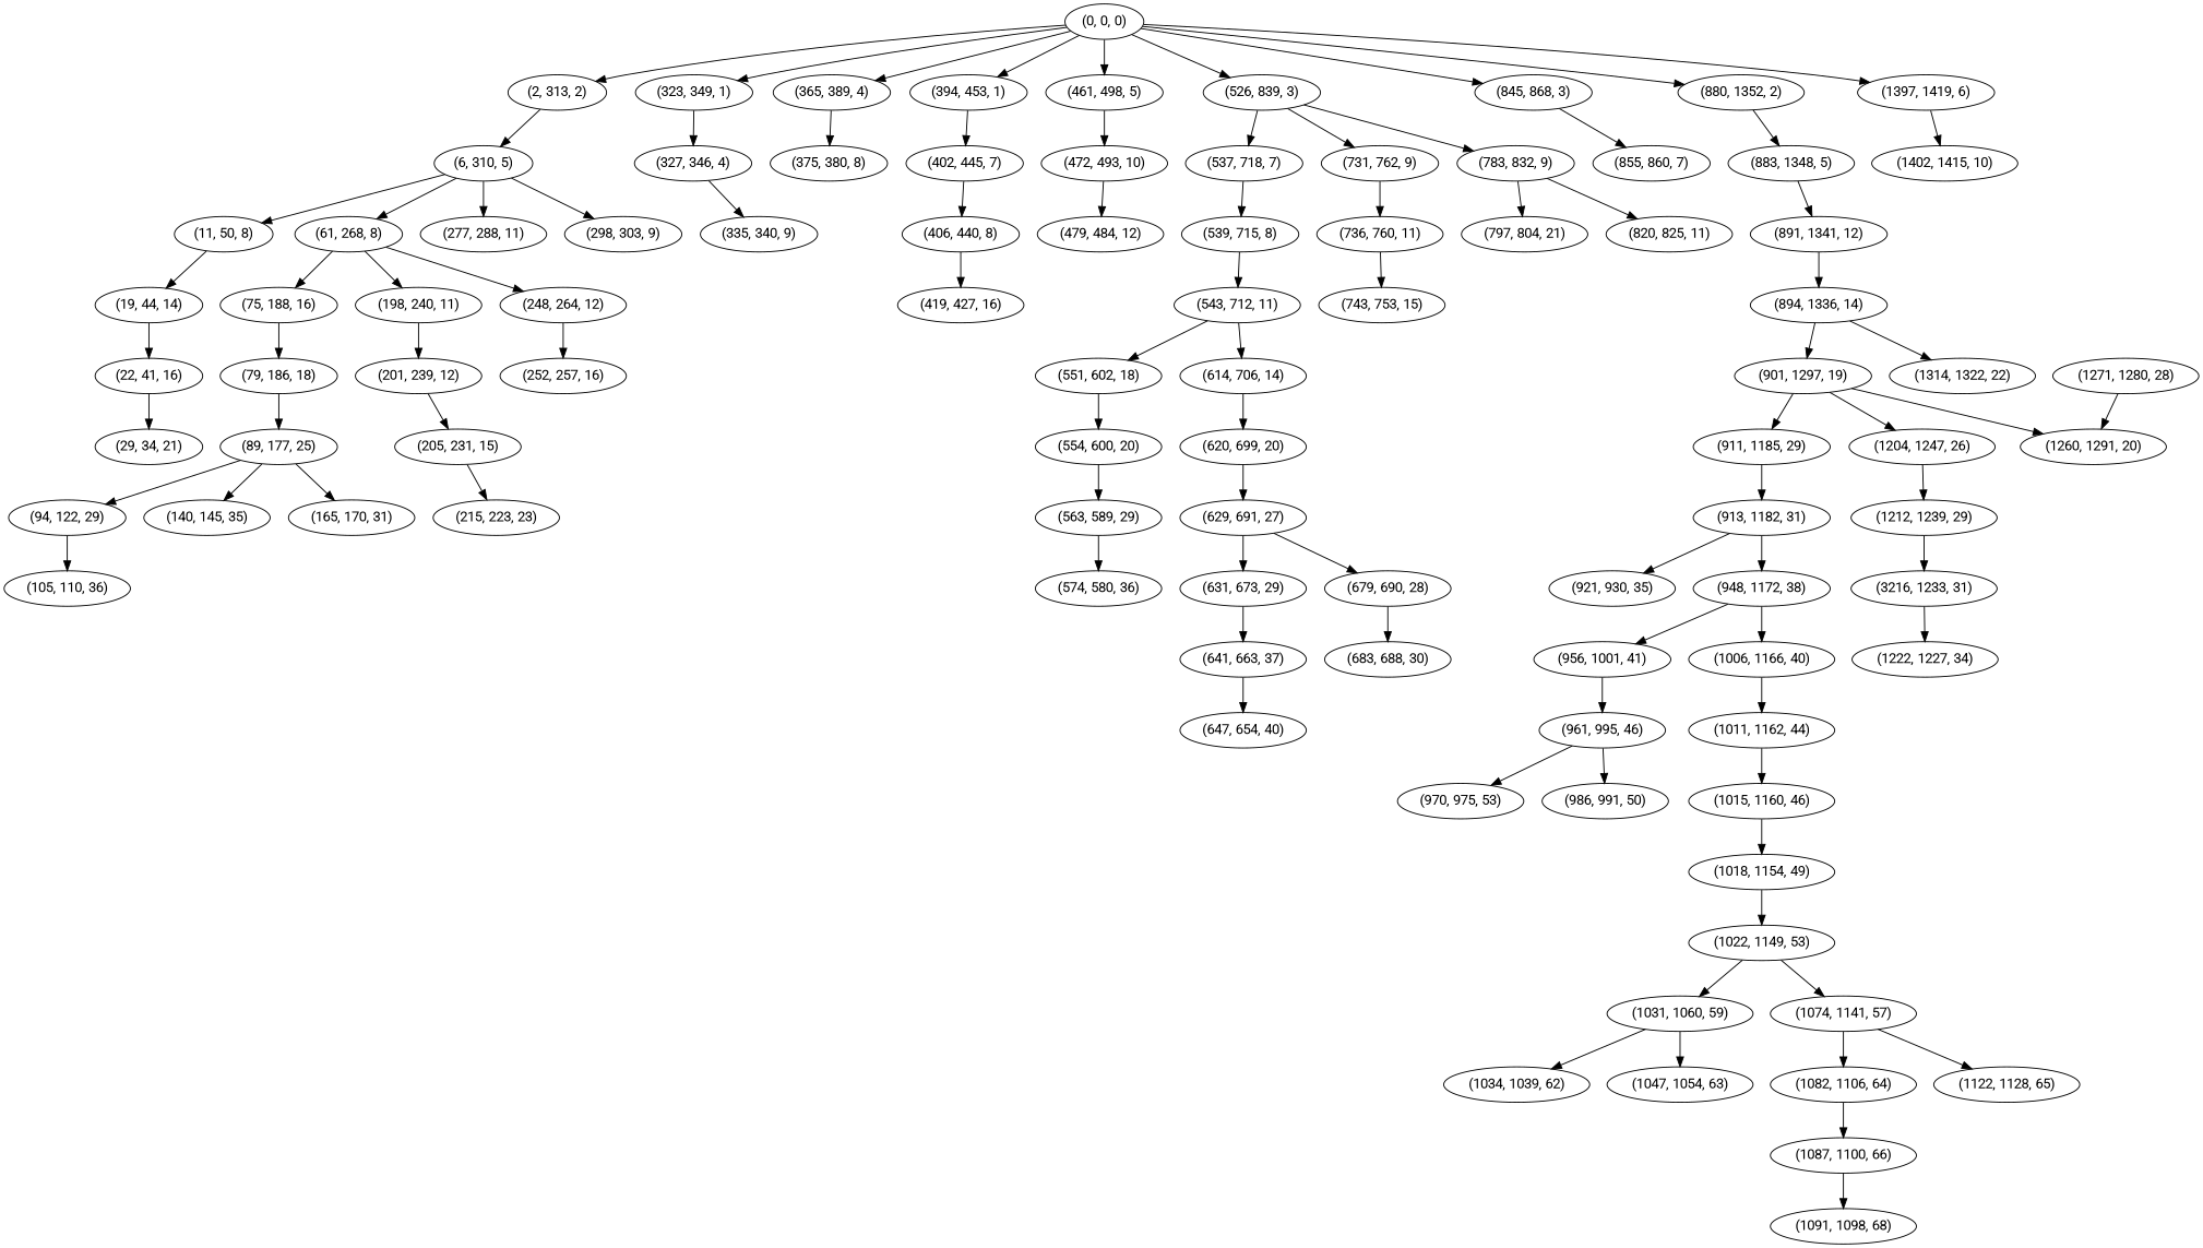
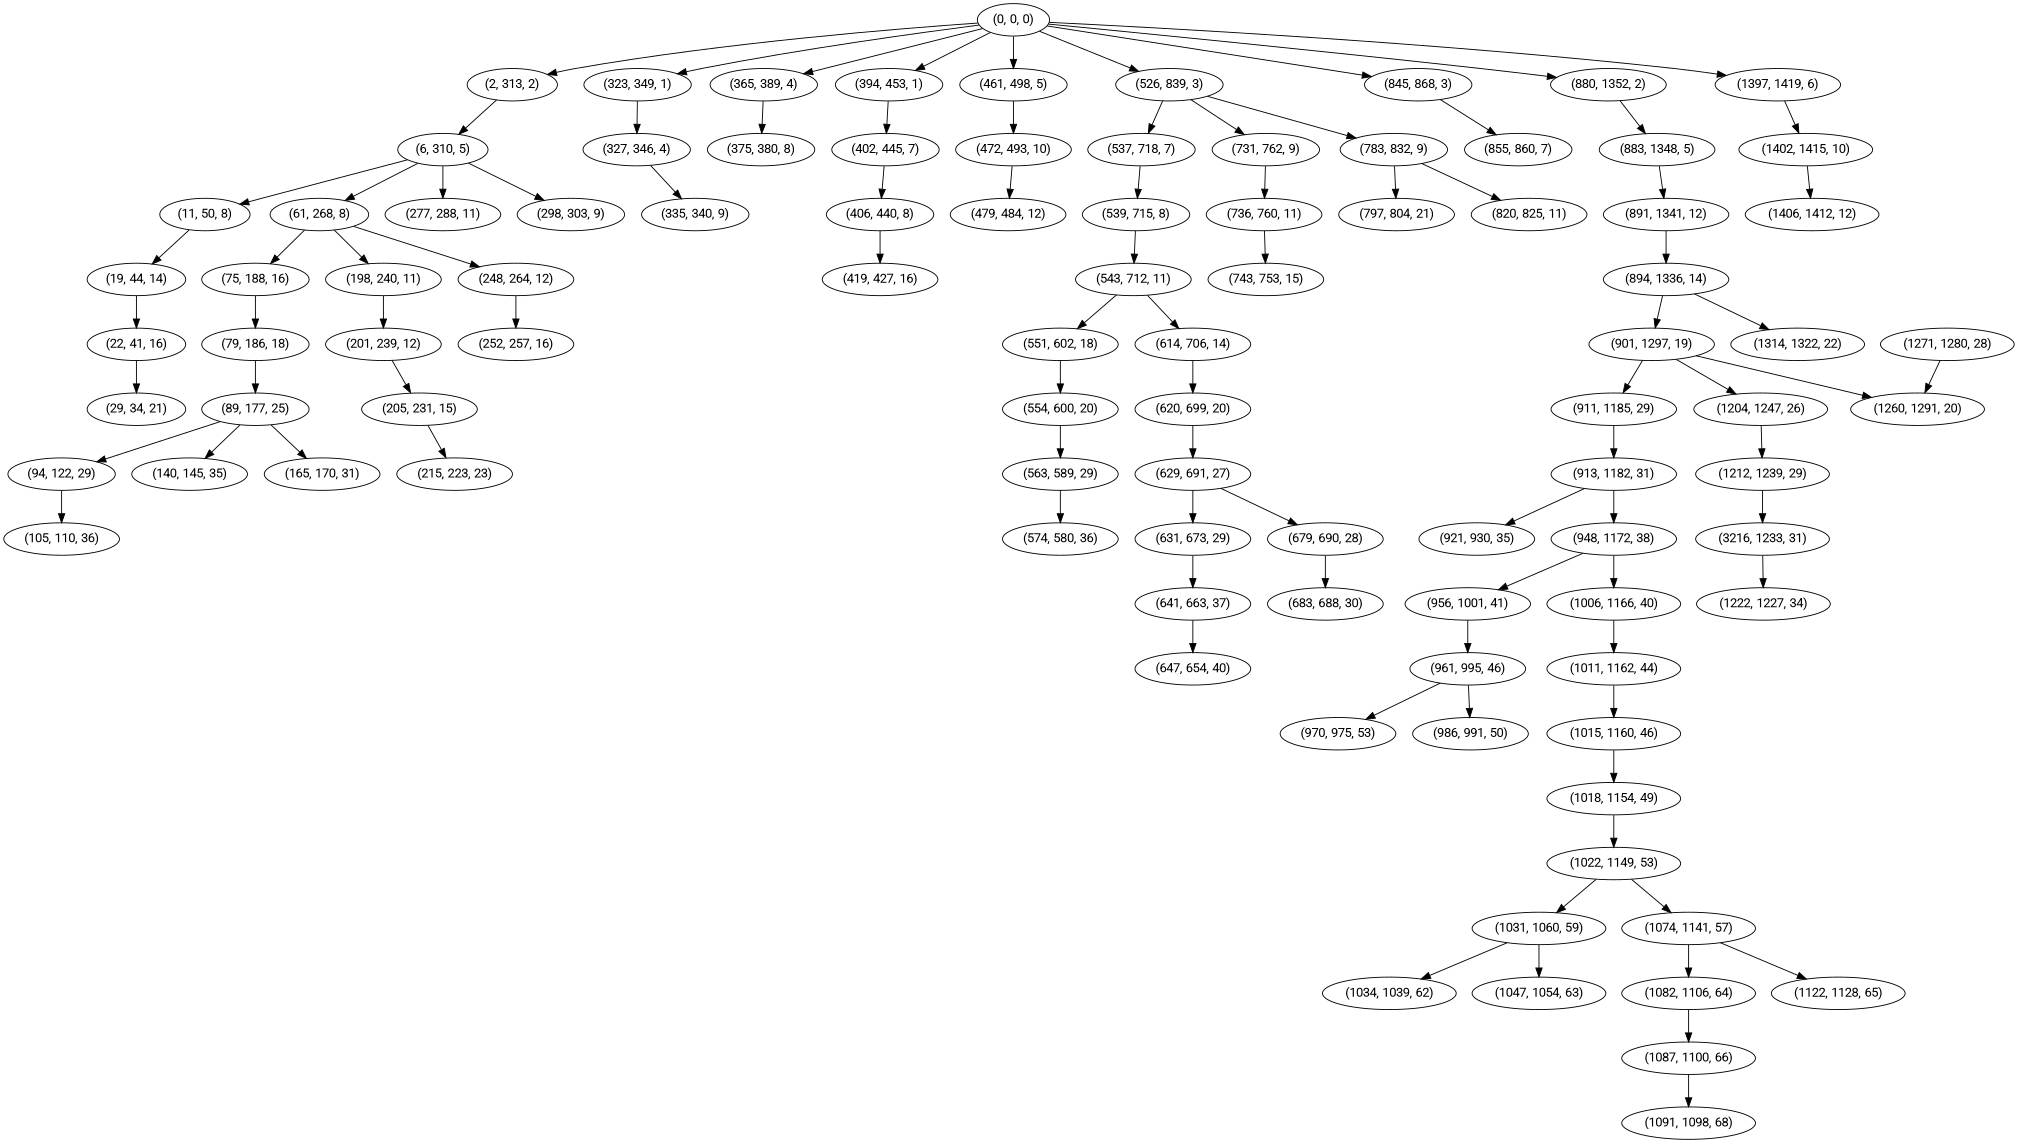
  digraph {
    fontname=Roboto
    node [fontname=Roboto]
    edge [fontname=Roboto]
    "(0, 0, 0)"
    "(2, 313, 2)"
    "(323, 349, 1)"
    "(365, 389, 4)"
    "(394, 453, 1)"
    "(461, 498, 5)"
    "(526, 839, 3)"
    "(845, 868, 3)"
    "(880, 1352, 2)"
    "(1397, 1419, 6)"
    "(6, 310, 5)"
    "(327, 346, 4)"
    "(375, 380, 8)"
    "(402, 445, 7)"
    "(472, 493, 10)"
    "(537, 718, 7)"
    "(731, 762, 9)"
    "(783, 832, 9)"
    "(855, 860, 7)"
    "(883, 1348, 5)"
    "(1402, 1415, 10)"
    "(11, 50, 8)"
    "(61, 268, 8)"
    "(277, 288, 11)"
    "(298, 303, 9)"
    "(19, 44, 14)"
    "(75, 188, 16)"
    "(198, 240, 11)"
    "(248, 264, 12)"
    "(22, 41, 16)"
    "(29, 34, 21)"
    "(79, 186, 18)"
    "(201, 239, 12)"
    "(252, 257, 16)"
    "(89, 177, 25)"
    "(94, 122, 29)"
    "(140, 145, 35)"
    "(165, 170, 31)"
    "(105, 110, 36)"
    "(205, 231, 15)"
    "(215, 223, 23)"
    "(335, 340, 9)"
    "(406, 440, 8)"
    "(419, 427, 16)"
    "(479, 484, 12)"
    "(539, 715, 8)"
    "(736, 760, 11)"
    "(797, 804, 21)"
    "(820, 825, 11)"
    "(543, 712, 11)"
    "(551, 602, 18)"
    "(614, 706, 14)"
    "(554, 600, 20)"
    "(620, 699, 20)"
    "(563, 589, 29)"
    "(574, 580, 36)"
    "(629, 691, 27)"
    "(631, 673, 29)"
    "(679, 690, 28)"
    "(641, 663, 37)"
    "(683, 688, 30)"
    "(647, 654, 40)"
    "(743, 753, 15)"
    "(891, 1341, 12)"
    "(894, 1336, 14)"
    "(901, 1297, 19)"
    "(1314, 1322, 22)"
    "(911, 1185, 29)"
    "(1204, 1247, 26)"
    "(1260, 1291, 20)"
    "(913, 1182, 31)"
    "(1212, 1239, 29)"
    "(921, 930, 35)"
    "(948, 1172, 38)"
    "(956, 1001, 41)"
    "(1006, 1166, 40)"
    "(961, 995, 46)"
    "(1011, 1162, 44)"
    "(970, 975, 53)"
    "(986, 991, 50)"
    "(1015, 1160, 46)"
    "(1018, 1154, 49)"
    "(1022, 1149, 53)"
    "(1031, 1060, 59)"
    "(1074, 1141, 57)"
    "(1034, 1039, 62)"
    "(1047, 1054, 63)"
    "(1082, 1106, 64)"
    "(1122, 1128, 65)"
    "(1087, 1100, 66)"
    "(1091, 1098, 68)"
    n92 [label="(3216, 1233, 31)"]
    "(1222, 1227, 34)"
    "(1271, 1280, 28)"
+   "(1406, 1412, 12)"
    "(0, 0, 0)" -> "(2, 313, 2)"
    "(0, 0, 0)" -> "(323, 349, 1)"
    "(0, 0, 0)" -> "(365, 389, 4)"
    "(0, 0, 0)" -> "(394, 453, 1)"
    "(0, 0, 0)" -> "(461, 498, 5)"
    "(0, 0, 0)" -> "(526, 839, 3)"
    "(0, 0, 0)" -> "(845, 868, 3)"
    "(0, 0, 0)" -> "(880, 1352, 2)"
    "(0, 0, 0)" -> "(1397, 1419, 6)"
    "(2, 313, 2)" -> "(6, 310, 5)"
    "(323, 349, 1)" -> "(327, 346, 4)"
    "(365, 389, 4)" -> "(375, 380, 8)"
    "(394, 453, 1)" -> "(402, 445, 7)"
    "(461, 498, 5)" -> "(472, 493, 10)"
    "(526, 839, 3)" -> "(537, 718, 7)"
    "(526, 839, 3)" -> "(731, 762, 9)"
    "(526, 839, 3)" -> "(783, 832, 9)"
    "(845, 868, 3)" -> "(855, 860, 7)"
    "(880, 1352, 2)" -> "(883, 1348, 5)"
    "(1397, 1419, 6)" -> "(1402, 1415, 10)"
    "(6, 310, 5)" -> "(11, 50, 8)"
    "(6, 310, 5)" -> "(61, 268, 8)"
    "(6, 310, 5)" -> "(277, 288, 11)"
    "(6, 310, 5)" -> "(298, 303, 9)"
    "(327, 346, 4)" -> "(335, 340, 9)"
    "(402, 445, 7)" -> "(406, 440, 8)"
    "(472, 493, 10)" -> "(479, 484, 12)"
    "(537, 718, 7)" -> "(539, 715, 8)"
    "(731, 762, 9)" -> "(736, 760, 11)"
    "(783, 832, 9)" -> "(797, 804, 21)"
    "(783, 832, 9)" -> "(820, 825, 11)"
    "(883, 1348, 5)" -> "(891, 1341, 12)"
+   "(1402, 1415, 10)" -> "(1406, 1412, 12)"
    "(11, 50, 8)" -> "(19, 44, 14)"
    "(61, 268, 8)" -> "(75, 188, 16)"
    "(61, 268, 8)" -> "(198, 240, 11)"
    "(61, 268, 8)" -> "(248, 264, 12)"
    "(19, 44, 14)" -> "(22, 41, 16)"
    "(75, 188, 16)" -> "(79, 186, 18)"
    "(198, 240, 11)" -> "(201, 239, 12)"
    "(248, 264, 12)" -> "(252, 257, 16)"
    "(22, 41, 16)" -> "(29, 34, 21)"
    "(79, 186, 18)" -> "(89, 177, 25)"
    "(201, 239, 12)" -> "(205, 231, 15)"
    "(89, 177, 25)" -> "(94, 122, 29)"
    "(89, 177, 25)" -> "(140, 145, 35)"
    "(89, 177, 25)" -> "(165, 170, 31)"
    "(94, 122, 29)" -> "(105, 110, 36)"
    "(205, 231, 15)" -> "(215, 223, 23)"
    "(406, 440, 8)" -> "(419, 427, 16)"
    "(539, 715, 8)" -> "(543, 712, 11)"
    "(736, 760, 11)" -> "(743, 753, 15)"
    "(543, 712, 11)" -> "(551, 602, 18)"
    "(543, 712, 11)" -> "(614, 706, 14)"
    "(551, 602, 18)" -> "(554, 600, 20)"
    "(614, 706, 14)" -> "(620, 699, 20)"
    "(554, 600, 20)" -> "(563, 589, 29)"
    "(620, 699, 20)" -> "(629, 691, 27)"
    "(563, 589, 29)" -> "(574, 580, 36)"
    "(629, 691, 27)" -> "(631, 673, 29)"
    "(629, 691, 27)" -> "(679, 690, 28)"
    "(631, 673, 29)" -> "(641, 663, 37)"
    "(679, 690, 28)" -> "(683, 688, 30)"
    "(641, 663, 37)" -> "(647, 654, 40)"
    "(891, 1341, 12)" -> "(894, 1336, 14)"
    "(894, 1336, 14)" -> "(901, 1297, 19)"
    "(894, 1336, 14)" -> "(1314, 1322, 22)"
    "(901, 1297, 19)" -> "(911, 1185, 29)"
    "(901, 1297, 19)" -> "(1204, 1247, 26)"
    "(901, 1297, 19)" -> "(1260, 1291, 20)"
    "(911, 1185, 29)" -> "(913, 1182, 31)"
    "(1204, 1247, 26)" -> "(1212, 1239, 29)"
    "(913, 1182, 31)" -> "(921, 930, 35)"
    "(913, 1182, 31)" -> "(948, 1172, 38)"
    "(1212, 1239, 29)" -> n92
    "(948, 1172, 38)" -> "(956, 1001, 41)"
    "(948, 1172, 38)" -> "(1006, 1166, 40)"
    "(956, 1001, 41)" -> "(961, 995, 46)"
    "(1006, 1166, 40)" -> "(1011, 1162, 44)"
    "(961, 995, 46)" -> "(970, 975, 53)"
    "(961, 995, 46)" -> "(986, 991, 50)"
    "(1011, 1162, 44)" -> "(1015, 1160, 46)"
    "(1015, 1160, 46)" -> "(1018, 1154, 49)"
    "(1018, 1154, 49)" -> "(1022, 1149, 53)"
    "(1022, 1149, 53)" -> "(1031, 1060, 59)"
    "(1022, 1149, 53)" -> "(1074, 1141, 57)"
    "(1031, 1060, 59)" -> "(1034, 1039, 62)"
    "(1031, 1060, 59)" -> "(1047, 1054, 63)"
    "(1074, 1141, 57)" -> "(1082, 1106, 64)"
    "(1074, 1141, 57)" -> "(1122, 1128, 65)"
    "(1082, 1106, 64)" -> "(1087, 1100, 66)"
    "(1087, 1100, 66)" -> "(1091, 1098, 68)"
    n92 -> "(1222, 1227, 34)"
    "(1271, 1280, 28)" -> "(1260, 1291, 20)"
  }
